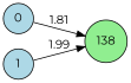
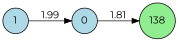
  digraph {
    fontname=Montserrat
    rankdir=LR
    node [fillcolor=lightblue fontname=Montserrat shape=circle style=filled]
    edge [fontname=Montserrat]
    n1 [label=0]
    n2 [fillcolor=lightgreen label=138]
    n3 [label=1]
    n1 -> n2 [label=1.81]
-   n3 -> n2 [label=1.99]
+   n3 -> n1 [label=1.99]
  }
